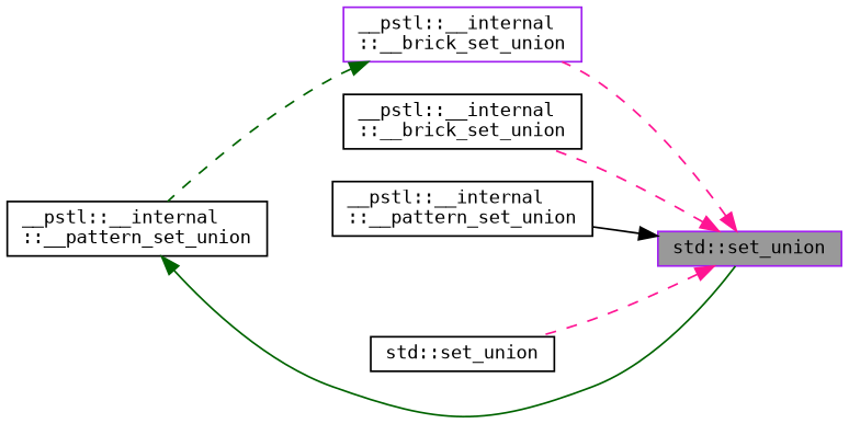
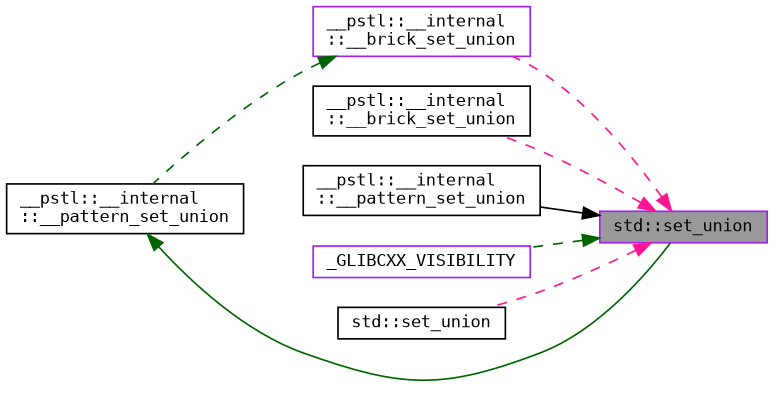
  digraph {
    rankdir=RL
    fontname="DejaVu Sans Mono"
    node [color=black fillcolor=white fontname="DejaVu Sans Mono" fontsize=10 shape=box style=filled]
    edge [color=deeppink dir=back fontname="DejaVu Sans Mono" fontsize=10 labelfontname=Helvetica labelfontsize=10 style=dashed]
    n1 [color=purple fillcolor=grey60 fontcolor=black height=0.2 label="std::set_union" width=0.4]
    n2 [color=purple height=0.2 label="__pstl::__internal\l::__brick_set_union" width=0.4]
    n3 [height=0.2 label="__pstl::__internal\l::__brick_set_union" width=0.4]
    n4 [height=0.2 label="__pstl::__internal\l::__pattern_set_union" width=0.4]
+   n5 [color=purple height=0.2 label=_GLIBCXX_VISIBILITY width=0.4]
    n6 [height=0.2 label="std::set_union" width=0.4]
    n7 [height=0.2 label="__pstl::__internal\l::__pattern_set_union" width=0.4]
    n1 -> n2
    n1 -> n3
    n1 -> n4 [color=black style=solid]
+   n1 -> n5 [color=darkgreen]
    n1 -> n6
    n2 -> n7 [color=darkgreen]
    n7 -> n1 [color=darkgreen style=solid]
  }
